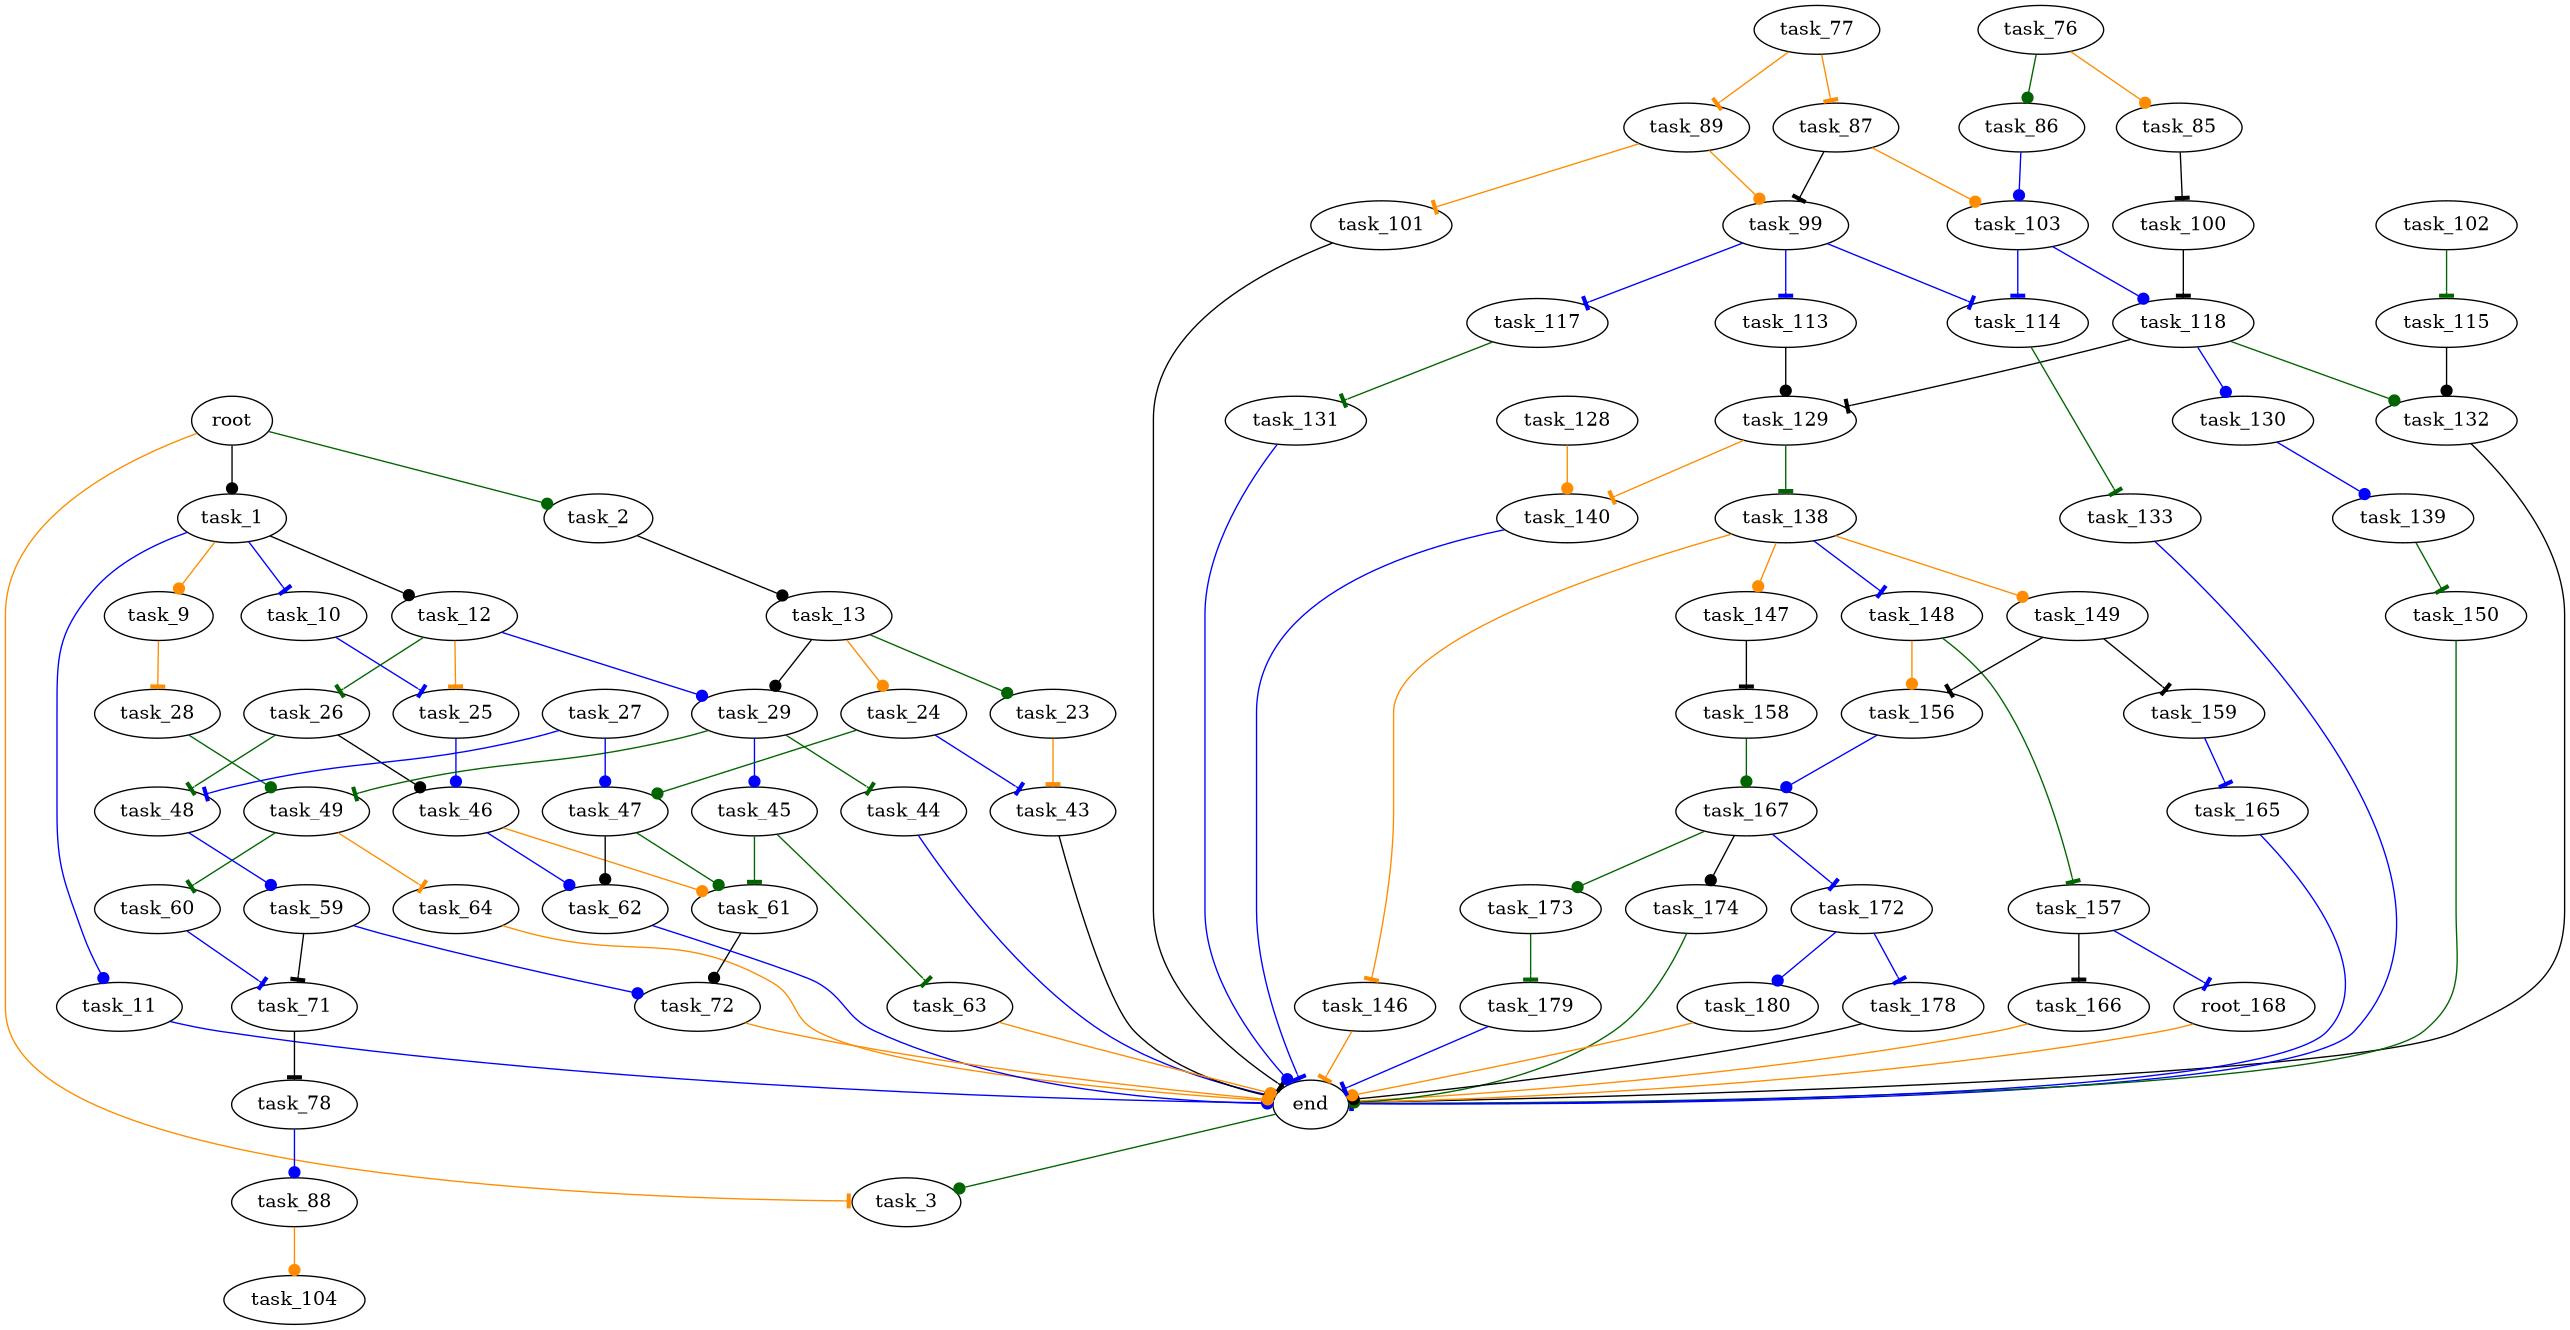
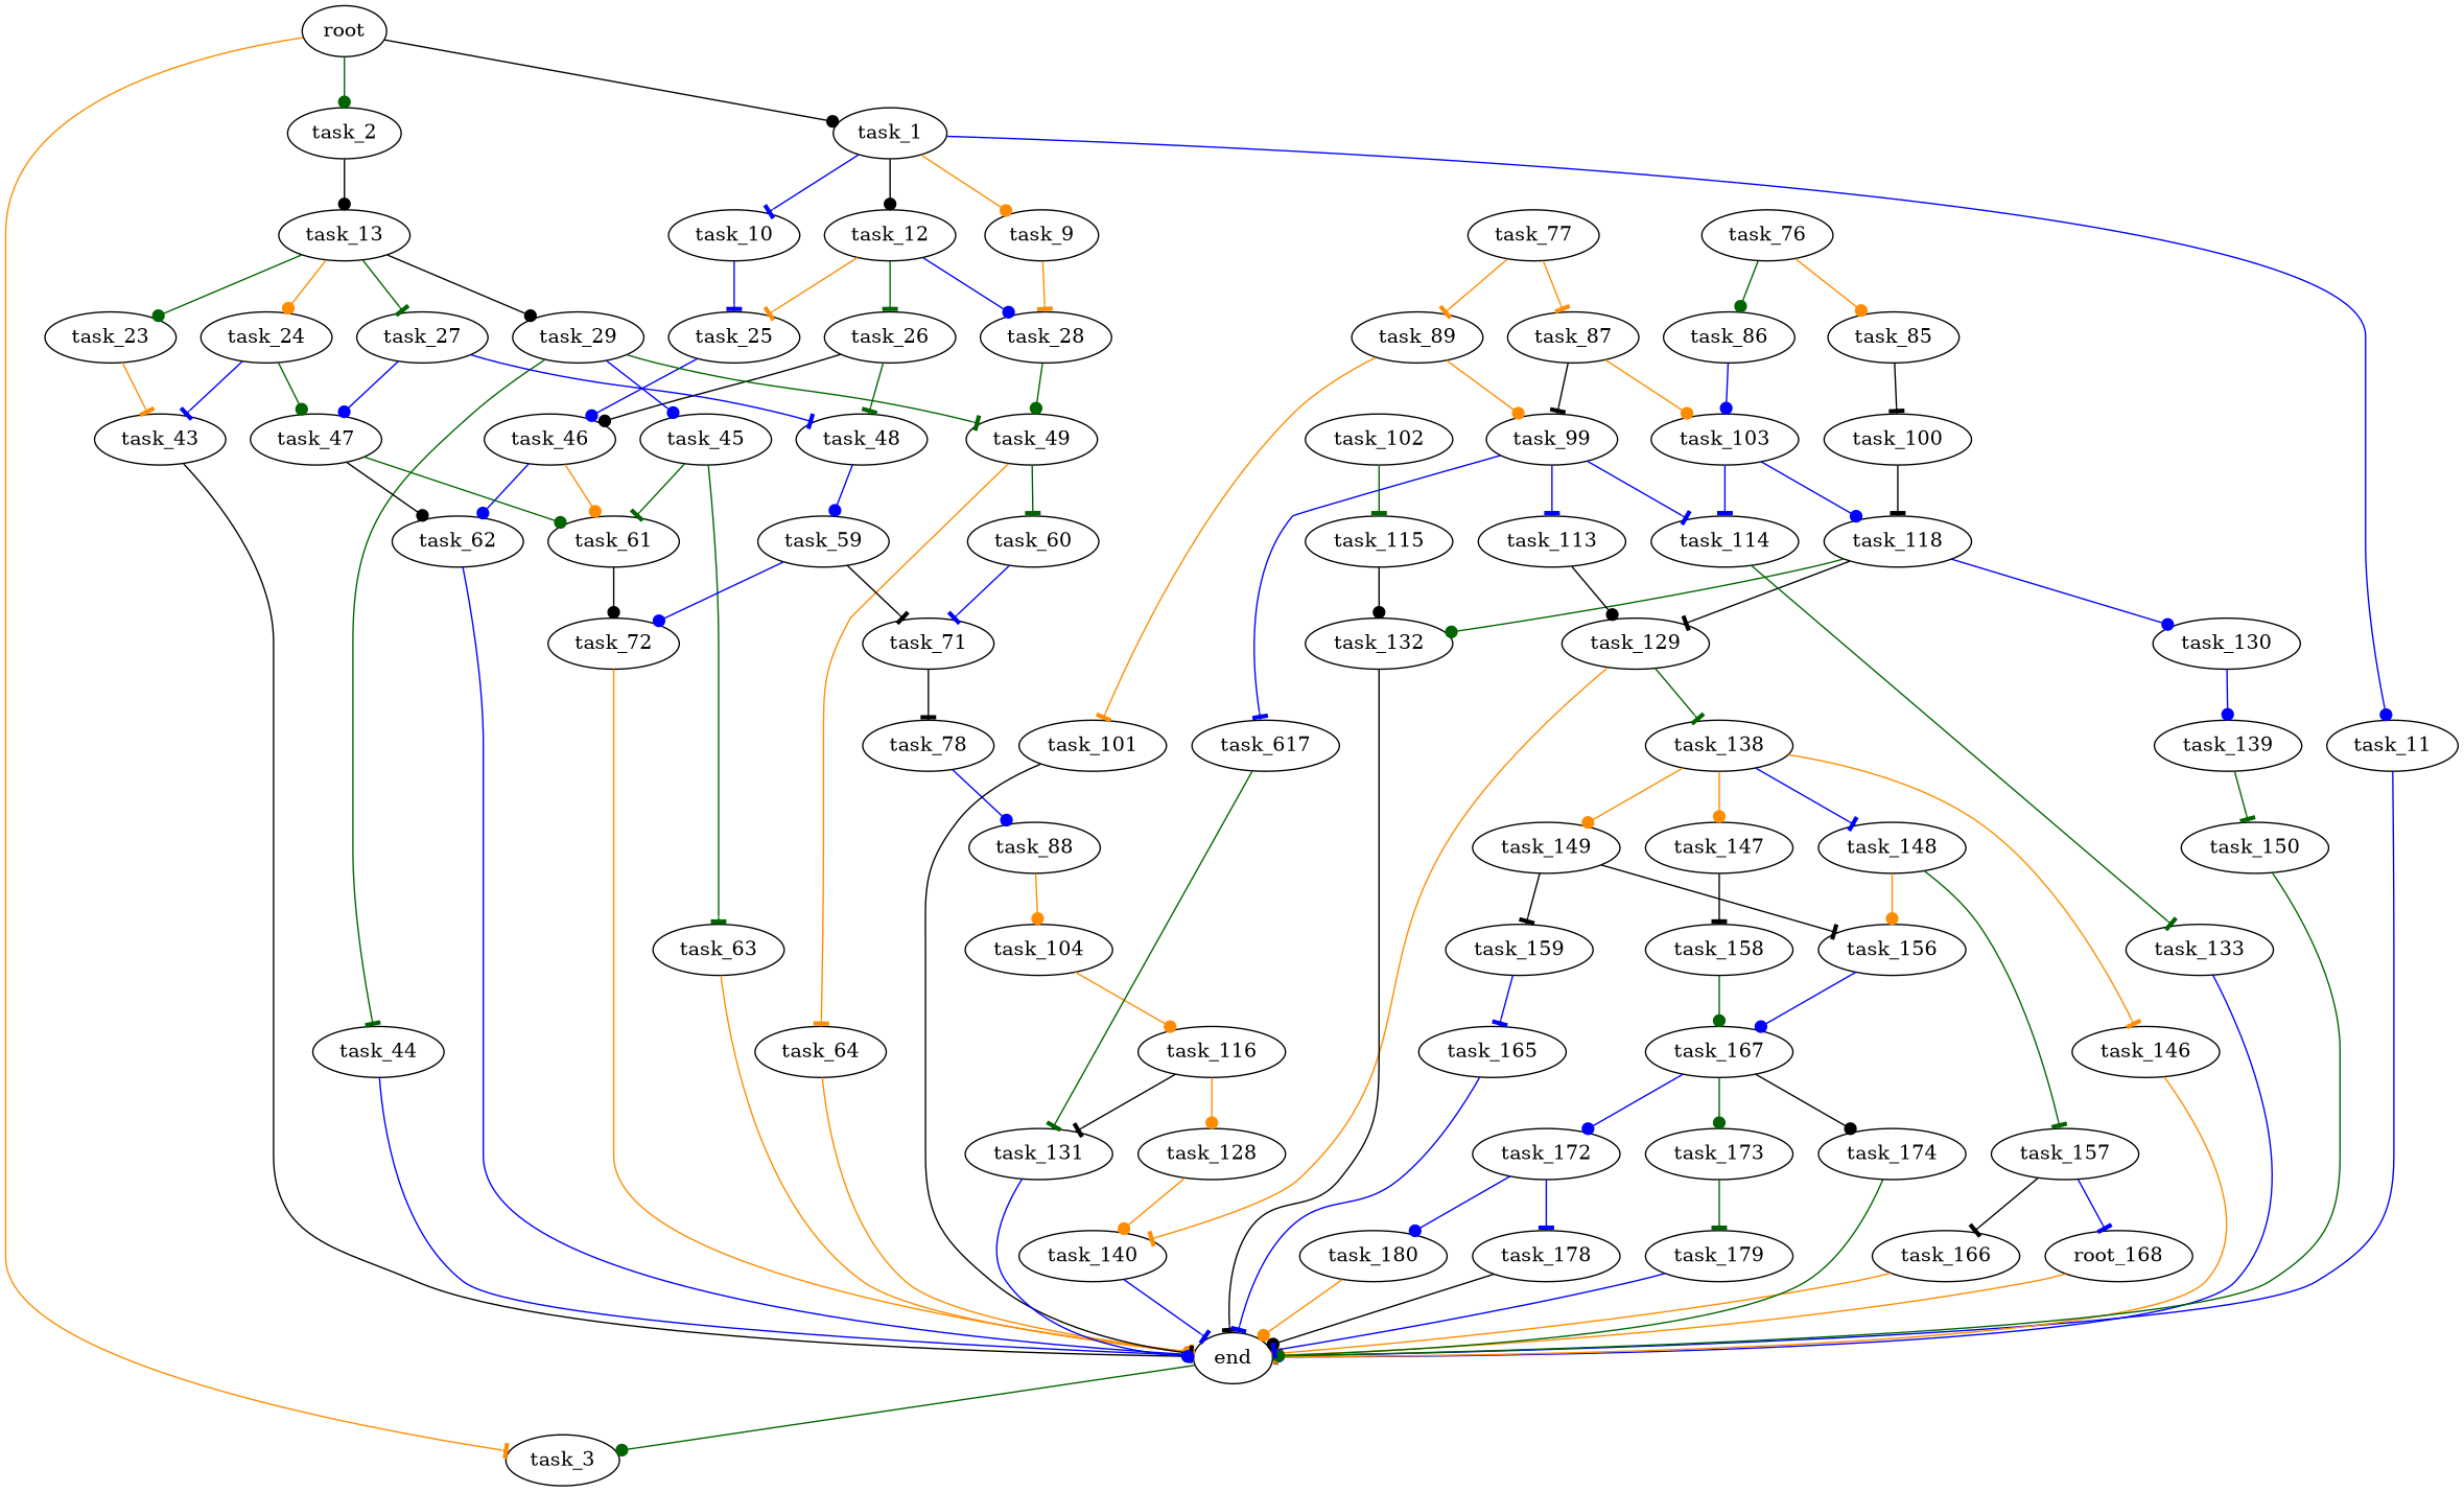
  digraph {
    edge [arrowhead=tee color=blue]
    root
    task_1
    task_2
    task_3
    task_9
    task_10
    task_11
    task_12
    task_13
    task_28
    task_25
    end
    task_26
    task_29
    task_23
    task_24
    task_27
    task_49
    task_46
    task_48
    task_44
    task_45
    task_43
    task_47
    task_60
    task_64
    task_61
    task_62
    task_59
    task_63
    task_72
    task_71
    task_78
    task_76
    task_85
    task_86
    task_77
    task_87
    task_89
    task_88
    task_100
    task_103
    task_99
    task_101
    task_104
    task_118
    task_114
    task_113
-   task_117
+   task_117 [label=task_617]
    task_102
    task_115
+   task_116
    task_129
    task_132
    task_130
    task_133
    task_131
    task_128
    task_140
    task_138
    task_139
    task_146
    task_147
    task_148
    task_149
    task_150
    task_158
    task_156
    task_157
    task_159
    task_167
    task_166
    n73 [label=root_168]
    task_165
    task_172
    task_173
    task_174
    task_178
    task_180
    task_179
    root -> task_1 [arrowhead=dot color=black]
    root -> task_2 [arrowhead=dot color=darkgreen]
    root -> task_3 [color=darkorange]
    task_1 -> task_9 [arrowhead=dot color=darkorange]
    task_1 -> task_10
    task_1 -> task_11 [arrowhead=dot]
    task_1 -> task_12 [arrowhead=dot color=black]
    task_2 -> task_13 [arrowhead=dot color=black]
    task_9 -> task_28 [color=darkorange]
    task_10 -> task_25
    task_11 -> end [arrowhead=dot]
    task_12 -> task_25 [color=darkorange]
    task_12 -> task_26 [color=darkgreen]
-   task_12 -> task_29 [arrowhead=dot]
+   task_12 -> task_28 [arrowhead=dot]
    task_13 -> task_29 [arrowhead=dot color=black]
    task_13 -> task_23 [arrowhead=dot color=darkgreen]
    task_13 -> task_24 [arrowhead=dot color=darkorange]
+   task_13 -> task_27 [color=darkgreen]
    task_28 -> task_49 [arrowhead=dot color=darkgreen]
    task_25 -> task_46 [arrowhead=dot]
    end -> task_3 [arrowhead=dot color=darkgreen]
    task_26 -> task_46 [arrowhead=dot color=black]
    task_26 -> task_48 [color=darkgreen]
    task_29 -> task_49 [color=darkgreen]
    task_29 -> task_44 [color=darkgreen]
    task_29 -> task_45 [arrowhead=dot]
    task_23 -> task_43 [color=darkorange]
    task_24 -> task_43
    task_24 -> task_47 [arrowhead=dot color=darkgreen]
    task_27 -> task_48
    task_27 -> task_47 [arrowhead=dot]
    task_49 -> task_60 [color=darkgreen]
    task_49 -> task_64 [color=darkorange]
    task_46 -> task_61 [arrowhead=dot color=darkorange]
    task_46 -> task_62 [arrowhead=dot]
    task_48 -> task_59 [arrowhead=dot]
    task_44 -> end
    task_45 -> task_61 [color=darkgreen]
    task_45 -> task_63 [color=darkgreen]
    task_43 -> end [arrowhead=dot color=black]
    task_47 -> task_61 [arrowhead=dot color=darkgreen]
    task_47 -> task_62 [arrowhead=dot color=black]
    task_60 -> task_71
    task_64 -> end [color=darkorange]
    task_61 -> task_72 [arrowhead=dot color=black]
    task_62 -> end [arrowhead=dot]
    task_59 -> task_72 [arrowhead=dot]
    task_59 -> task_71 [color=black]
    task_63 -> end [arrowhead=dot color=darkorange]
    task_72 -> end [arrowhead=dot color=darkorange]
    task_71 -> task_78 [color=black]
    task_78 -> task_88 [arrowhead=dot]
    task_76 -> task_85 [arrowhead=dot color=darkorange]
    task_76 -> task_86 [arrowhead=dot color=darkgreen]
    task_85 -> task_100 [color=black]
    task_86 -> task_103 [arrowhead=dot]
    task_77 -> task_87 [color=darkorange]
    task_77 -> task_89 [color=darkorange]
    task_87 -> task_103 [arrowhead=dot color=darkorange]
    task_87 -> task_99 [color=black]
    task_89 -> task_99 [arrowhead=dot color=darkorange]
    task_89 -> task_101 [color=darkorange]
    task_88 -> task_104 [arrowhead=dot color=darkorange]
    task_100 -> task_118 [color=black]
    task_103 -> task_118 [arrowhead=dot]
    task_103 -> task_114
    task_99 -> task_114
    task_99 -> task_113
    task_99 -> task_117
    task_101 -> end [color=black]
+   task_104 -> task_116 [arrowhead=dot color=darkorange]
    task_118 -> task_129 [color=black]
    task_118 -> task_132 [arrowhead=dot color=darkgreen]
    task_118 -> task_130 [arrowhead=dot]
    task_114 -> task_133 [color=darkgreen]
    task_113 -> task_129 [arrowhead=dot color=black]
    task_117 -> task_131 [color=darkgreen]
    task_102 -> task_115 [color=darkgreen]
    task_115 -> task_132 [arrowhead=dot color=black]
+   task_116 -> task_131 [color=black]
+   task_116 -> task_128 [arrowhead=dot color=darkorange]
    task_129 -> task_140 [color=darkorange]
    task_129 -> task_138 [color=darkgreen]
    task_132 -> end [color=black]
    task_130 -> task_139 [arrowhead=dot]
    task_133 -> end
    task_131 -> end [arrowhead=dot]
    task_128 -> task_140 [arrowhead=dot color=darkorange]
    task_140 -> end
    task_138 -> task_146 [color=darkorange]
    task_138 -> task_147 [arrowhead=dot color=darkorange]
    task_138 -> task_148
    task_138 -> task_149 [arrowhead=dot color=darkorange]
    task_139 -> task_150 [color=darkgreen]
    task_146 -> end [color=darkorange]
    task_147 -> task_158 [color=black]
    task_148 -> task_156 [arrowhead=dot color=darkorange]
    task_148 -> task_157 [color=darkgreen]
    task_149 -> task_156 [color=black]
    task_149 -> task_159 [color=black]
    task_150 -> end [color=darkgreen]
    task_158 -> task_167 [arrowhead=dot color=darkgreen]
    task_156 -> task_167 [arrowhead=dot]
    task_157 -> task_166 [color=black]
    task_157 -> n73
    task_159 -> task_165
-   task_167 -> task_172
+   task_167 -> task_172 [arrowhead=dot]
    task_167 -> task_173 [arrowhead=dot color=darkgreen]
    task_167 -> task_174 [arrowhead=dot color=black]
    task_166 -> end [arrowhead=dot color=darkorange]
    n73 -> end [color=darkorange]
    task_165 -> end
    task_172 -> task_178
    task_172 -> task_180 [arrowhead=dot]
    task_173 -> task_179 [color=darkgreen]
    task_174 -> end [arrowhead=dot color=darkgreen]
    task_178 -> end [arrowhead=dot color=black]
    task_180 -> end [arrowhead=dot color=darkorange]
    task_179 -> end
  }
